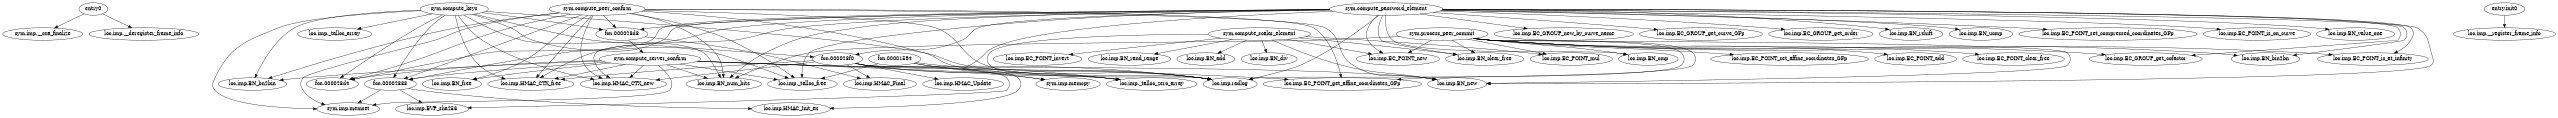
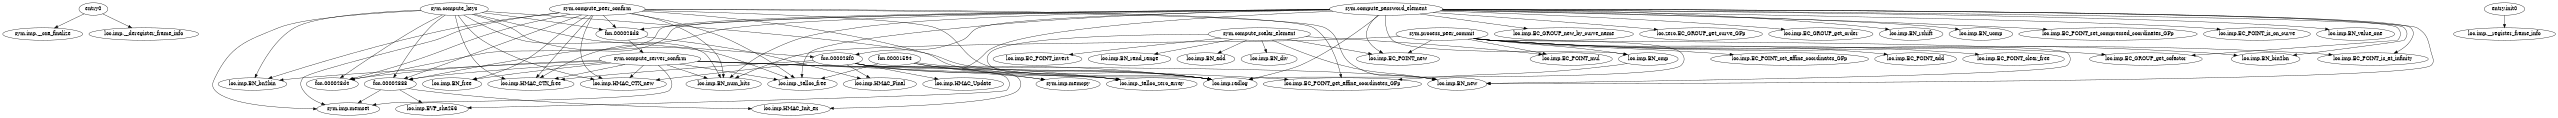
  digraph {
    n1 [label=entry0]
    n2 [label="sym.imp.__cxa_finalize"]
    n3 [label="loc.imp.__deregister_frame_info"]
    n4 [label="sym.compute_password_element"]
    n5 [label="loc.imp.HMAC_CTX_new"]
    n6 [label="loc.imp.radlog"]
    n7 [label="loc.imp.EC_GROUP_new_by_curve_name"]
    n8 [label="loc.imp.BN_new"]
    n9 [label="loc.imp.EC_POINT_new"]
-   n10 [label="loc.imp.EC_GROUP_get_curve_GFp"]
+   n10 [label="loc.zero.EC_GROUP_get_curve_GFp"]
    n11 [label="loc.imp.EC_GROUP_get_order"]
    n12 [label="loc.imp.EC_GROUP_get_cofactor"]
    n13 [label="loc.imp.BN_num_bits"]
    n14 [label="loc.imp._talloc_zero_array"]
    n15 [label="fcn.00002888"]
    n16 [label="fcn.000028d4"]
    n17 [label="fcn.000028d8"]
    n18 [label="loc.imp.BN_bin2bn"]
    n19 [label="fcn.000028f0"]
    n20 [label="loc.imp.BN_rshift"]
    n21 [label="loc.imp.BN_ucmp"]
    n22 [label="loc.imp.EC_POINT_set_compressed_coordinates_GFp"]
    n23 [label="loc.imp.EC_POINT_is_on_curve"]
    n24 [label="loc.imp.BN_value_one"]
    n25 [label="loc.imp.BN_cmp"]
    n26 [label="loc.imp.EC_POINT_is_at_infinity"]
-   n27 [label="loc.imp.BN_clear_free"]
    n28 [label="loc.imp._talloc_free"]
    n29 [label="loc.imp.HMAC_CTX_free"]
    n30 [label="sym.imp.memset"]
    n31 [label="loc.imp.EVP_sha256"]
    n32 [label="loc.imp.HMAC_Init_ex"]
    n33 [label="loc.imp.HMAC_Final"]
    n34 [label="sym.compute_server_confirm"]
    n35 [label="sym.imp.memcpy"]
    n36 [label="loc.imp.HMAC_Update"]
    n37 [label="loc.imp.EC_POINT_mul"]
    n38 [label="sym.compute_peer_confirm"]
    n39 [label="loc.imp.BN_bn2bin"]
    n40 [label="loc.imp.EC_POINT_get_affine_coordinates_GFp"]
    n41 [label="loc.imp.BN_free"]
    n42 [label="sym.compute_keys"]
-   n43 [label="loc.imp._talloc_array"]
    n44 [label="sym.process_peer_commit"]
    n45 [label="loc.imp.EC_POINT_set_affine_coordinates_GFp"]
    n46 [label="loc.imp.EC_POINT_add"]
    n47 [label="loc.imp.EC_POINT_clear_free"]
    n48 [label="sym.compute_scalar_element"]
    n49 [label="loc.imp.BN_rand_range"]
    n50 [label="loc.imp.BN_add"]
    n51 [label="loc.imp.BN_div"]
    n52 [label="loc.imp.EC_POINT_invert"]
    n53 [label="entry.init0"]
    n54 [label="loc.imp.__register_frame_info"]
    n55 [label="fcn.00001594"]
    n1 -> n2
    n1 -> n3
-   n4 -> n5
    n4 -> n6
    n4 -> n7
    n4 -> n8
    n4 -> n9
    n4 -> n10
    n4 -> n11
    n4 -> n12
    n4 -> n13
    n4 -> n14
    n4 -> n15
    n4 -> n16
    n4 -> n17
    n4 -> n18
    n4 -> n19
    n4 -> n20
    n4 -> n21
    n4 -> n22
    n4 -> n23
    n4 -> n24
    n4 -> n25
    n4 -> n26
-   n4 -> n27
    n4 -> n28
    n4 -> n29
    n15 -> n30
    n15 -> n31
    n15 -> n32
    n17 -> n33
    n17 -> n34
    n19 -> n5
    n19 -> n6
    n19 -> n29
    n19 -> n31
    n19 -> n32
    n19 -> n33
    n19 -> n35
    n19 -> n36
    n34 -> n5
    n34 -> n6
    n34 -> n8
    n34 -> n13
    n34 -> n14
    n34 -> n15
    n34 -> n16
    n34 -> n28
    n34 -> n29
    n34 -> n30
    n34 -> n39
    n34 -> n40
    n34 -> n41
    n38 -> n5
    n38 -> n6
    n38 -> n8
    n38 -> n13
    n38 -> n14
    n38 -> n15
    n38 -> n16
    n38 -> n17
    n38 -> n28
    n38 -> n29
    n38 -> n30
    n38 -> n39
    n38 -> n40
    n38 -> n41
    n42 -> n5
    n42 -> n6
    n42 -> n13
    n42 -> n15
    n42 -> n16
    n42 -> n17
    n42 -> n19
    n42 -> n28
    n42 -> n29
    n42 -> n30
    n42 -> n39
-   n42 -> n43
    n44 -> n6
    n44 -> n8
    n44 -> n9
    n44 -> n12
    n44 -> n13
    n44 -> n18
    n44 -> n25
    n44 -> n26
-   n44 -> n27
    n44 -> n37
-   n44 -> n40
+   n25 -> n40
    n44 -> n45
    n44 -> n46
    n44 -> n47
    n48 -> n6
    n48 -> n8
    n48 -> n9
-   n48 -> n27
    n48 -> n37
    n48 -> n49
    n48 -> n50
    n48 -> n51
    n48 -> n52
    n53 -> n54
    n55 -> n6
    n55 -> n14
    n55 -> n28
    n55 -> n35
  }
